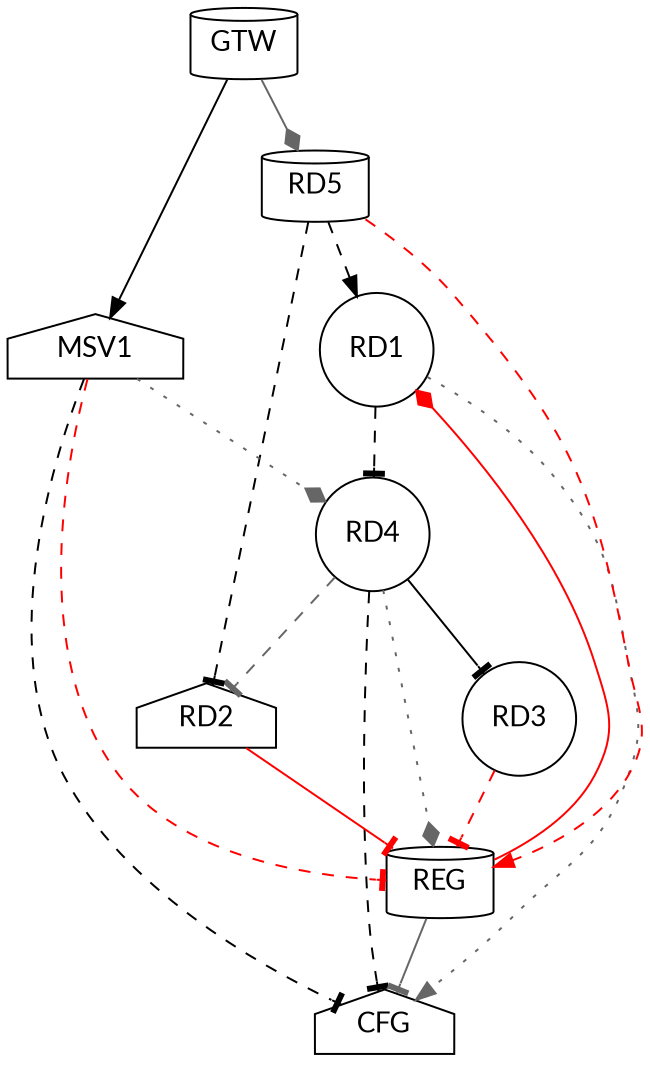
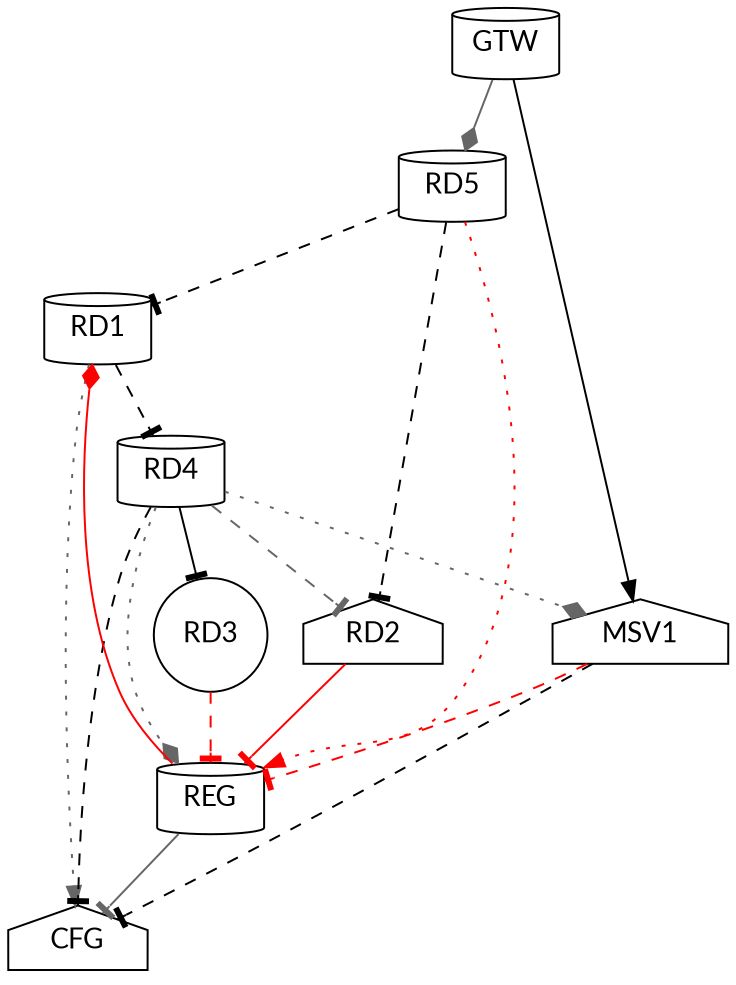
  strict digraph {
    fontname=Lato
    node [fontname=Lato shape=circle]
    edge [arrowhead=tee color=black fontname=Lato style=dashed]
-   n1 [label=RD1]
-   n2 [label=RD4]
+   n1 [label=RD1 shape=cylinder]
+   n2 [label=RD4 shape=cylinder]
    n3 [label=CFG shape=house]
    n4 [label=REG shape=cylinder]
    n5 [label=RD2 shape=house]
    n6 [label=RD3]
    n7 [label=RD5 shape=cylinder]
    n8 [label=GTW shape=cylinder]
    n9 [label=MSV1 shape=house]
    n1 -> n2
    n1 -> n3 [arrowhead=normal color=gray40 style=dotted]
    n2 -> n3
    n2 -> n4 [arrowhead=diamond color=gray40 style=dotted]
    n2 -> n5 [color=gray40]
    n2 -> n6 [style=solid]
    n4 -> n1 [arrowhead=diamond color=red style=solid]
    n4 -> n3 [color=gray40 style=solid]
    n5 -> n4 [color=red style=solid]
    n6 -> n4 [color=red]
-   n7 -> n1 [arrowhead=normal]
-   n7 -> n4 [arrowhead=normal color=red]
+   n7 -> n1
+   n7 -> n4 [arrowhead=normal color=red style=dotted]
    n7 -> n5
    n8 -> n7 [arrowhead=diamond color=gray40 style=solid]
    n8 -> n9 [arrowhead=normal style=solid]
-   n9 -> n2 [arrowhead=diamond color=gray40 style=dotted]
+   n2 -> n9 [arrowhead=diamond color=gray40 style=dotted]
    n9 -> n3
    n9 -> n4 [color=red]
  }
